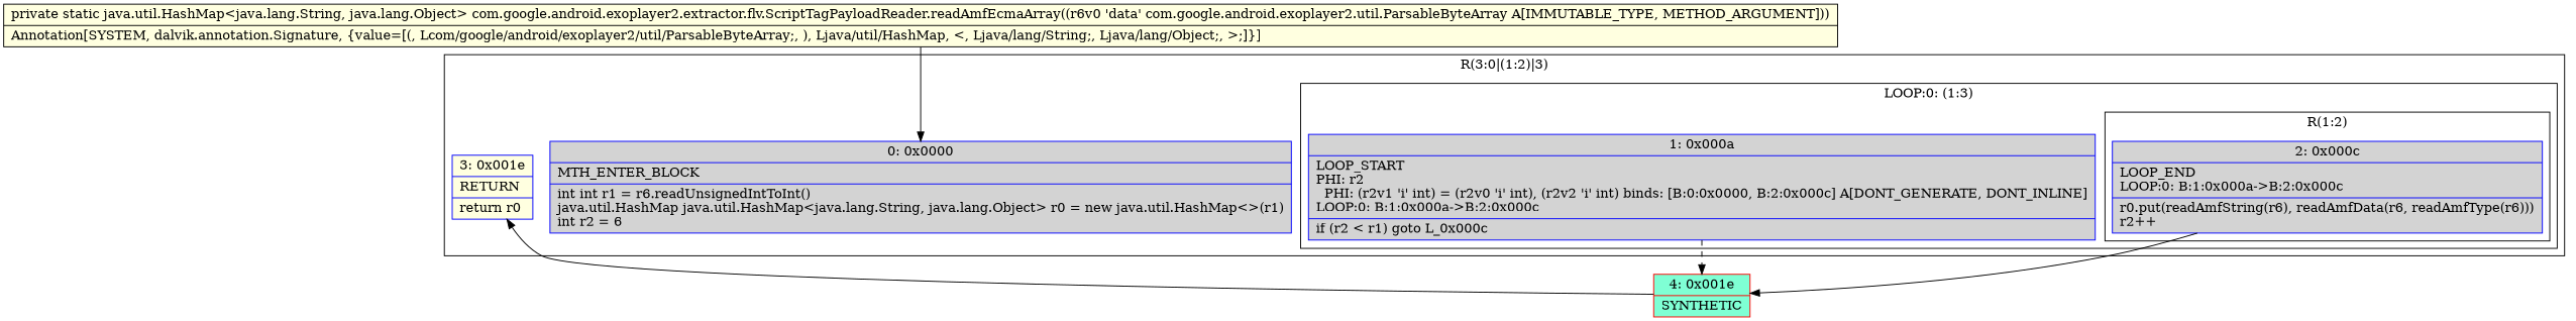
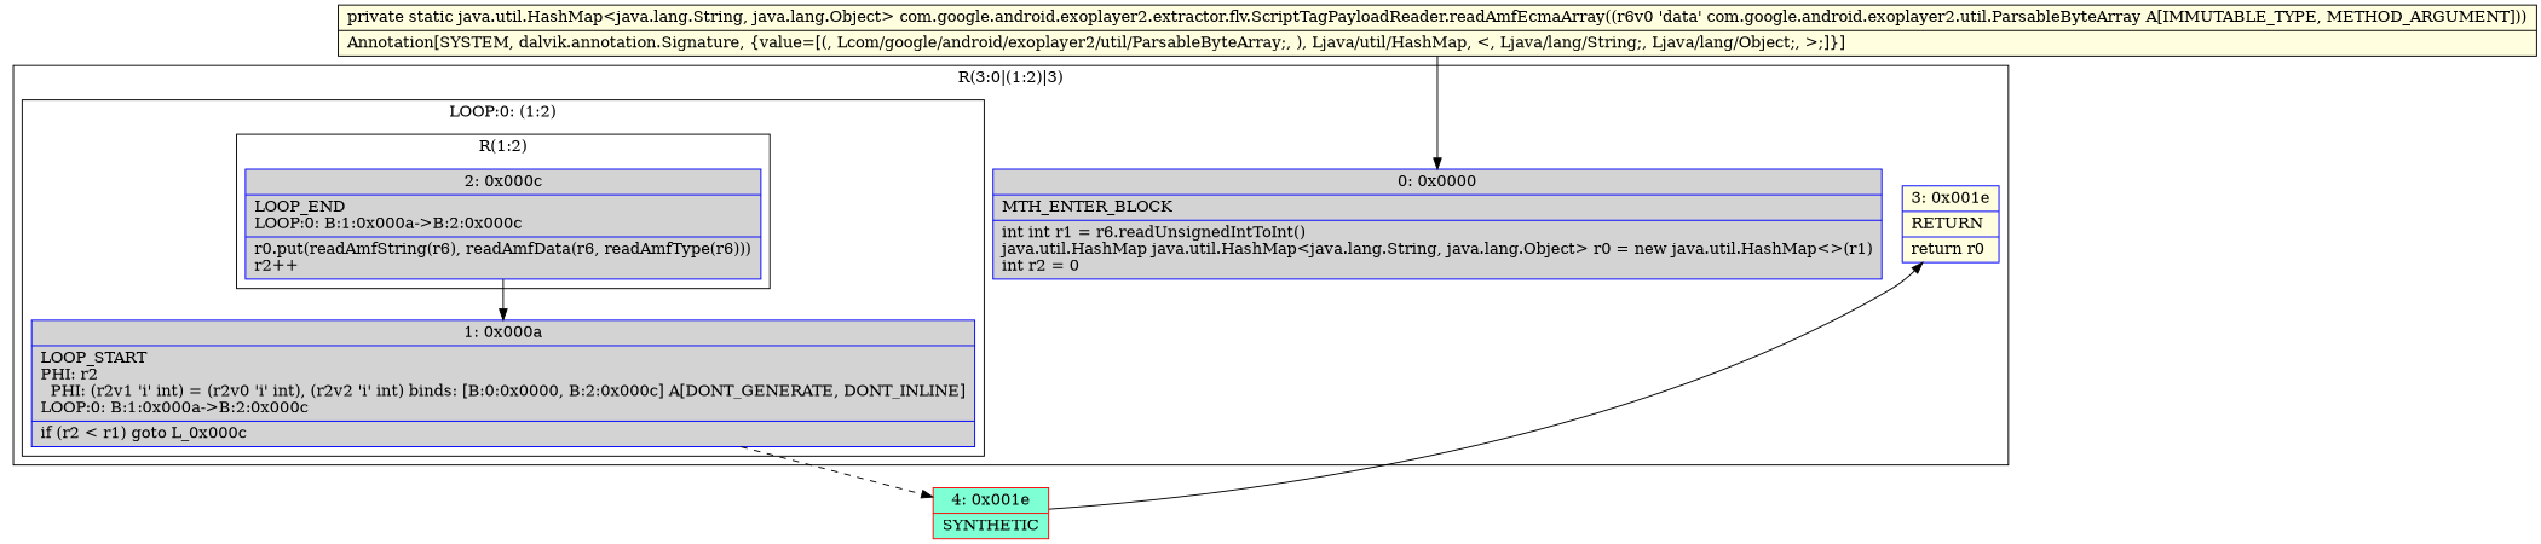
  digraph {
    node [color=blue fillcolor=lightgrey shape=record style=filled]
    n1 [label="{2\:\ 0x000c|LOOP_END\lLOOP:0: B:1:0x000a\-\>B:2:0x000c\l|r0.put(readAmfString(r6), readAmfData(r6, readAmfType(r6)))\lr2++\l}"]
    n2 [label="{1\:\ 0x000a|LOOP_START\lPHI: r2 \l  PHI: (r2v1 'i' int) = (r2v0 'i' int), (r2v2 'i' int) binds: [B:0:0x0000, B:2:0x000c] A[DONT_GENERATE, DONT_INLINE]\lLOOP:0: B:1:0x000a\-\>B:2:0x000c\l|if (r2 \< r1) goto L_0x000c\l}"]
-   n3 [label="{0\:\ 0x0000|MTH_ENTER_BLOCK\l|int int r1 = r6.readUnsignedIntToInt()\ljava.util.HashMap java.util.HashMap\<java.lang.String, java.lang.Object\> r0 = new java.util.HashMap\<\>(r1)\lint r2 = 6\l}"]
+   n3 [label="{0\:\ 0x0000|MTH_ENTER_BLOCK\l|int int r1 = r6.readUnsignedIntToInt()\ljava.util.HashMap java.util.HashMap\<java.lang.String, java.lang.Object\> r0 = new java.util.HashMap\<\>(r1)\lint r2 = 0\l}"]
    n4 [fillcolor=lightyellow label="{3\:\ 0x001e|RETURN\l|return r0\l}"]
    n5 [color=red fillcolor=aquamarine label="{4\:\ 0x001e|SYNTHETIC\l}"]
    n6 [fillcolor=lightyellow label="{private static java.util.HashMap\<java.lang.String, java.lang.Object\> com.google.android.exoplayer2.extractor.flv.ScriptTagPayloadReader.readAmfEcmaArray((r6v0 'data' com.google.android.exoplayer2.util.ParsableByteArray A[IMMUTABLE_TYPE, METHOD_ARGUMENT]))  | Annotation[SYSTEM, dalvik.annotation.Signature, \{value=[(, Lcom\/google\/android\/exoplayer2\/util\/ParsableByteArray;, ), Ljava\/util\/HashMap, \<, Ljava\/lang\/String;, Ljava\/lang\/Object;, \>;]\}]\l}" color=""]
    subgraph cluster_1 {
      label="R(3:0|(1:2)|3)"
      n3
      n4
      subgraph cluster_2 {
-       label="LOOP:0: (1:3)"
+       label="LOOP:0: (1:2)"
        n2
        subgraph cluster_3 {
          label="R(1:2)"
          n1
        }
      }
    }
-   n1 -> n5
+   n1 -> n2
    n2 -> n5 [style=dashed]
    n5 -> n4
    n6 -> n3
  }
